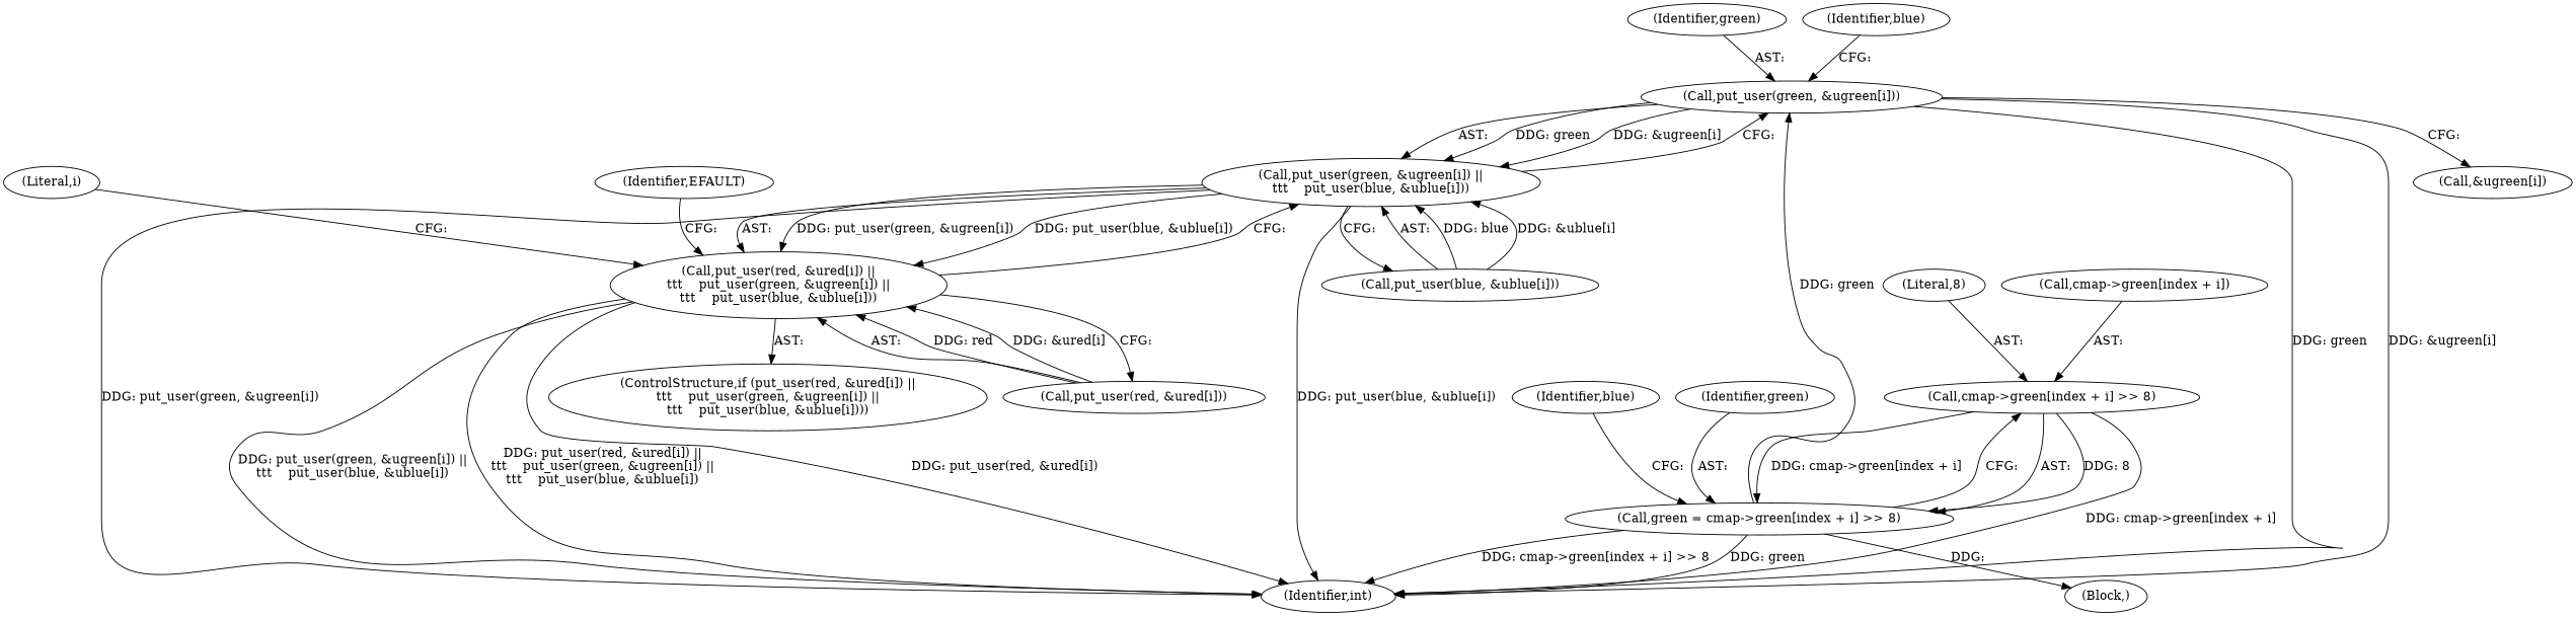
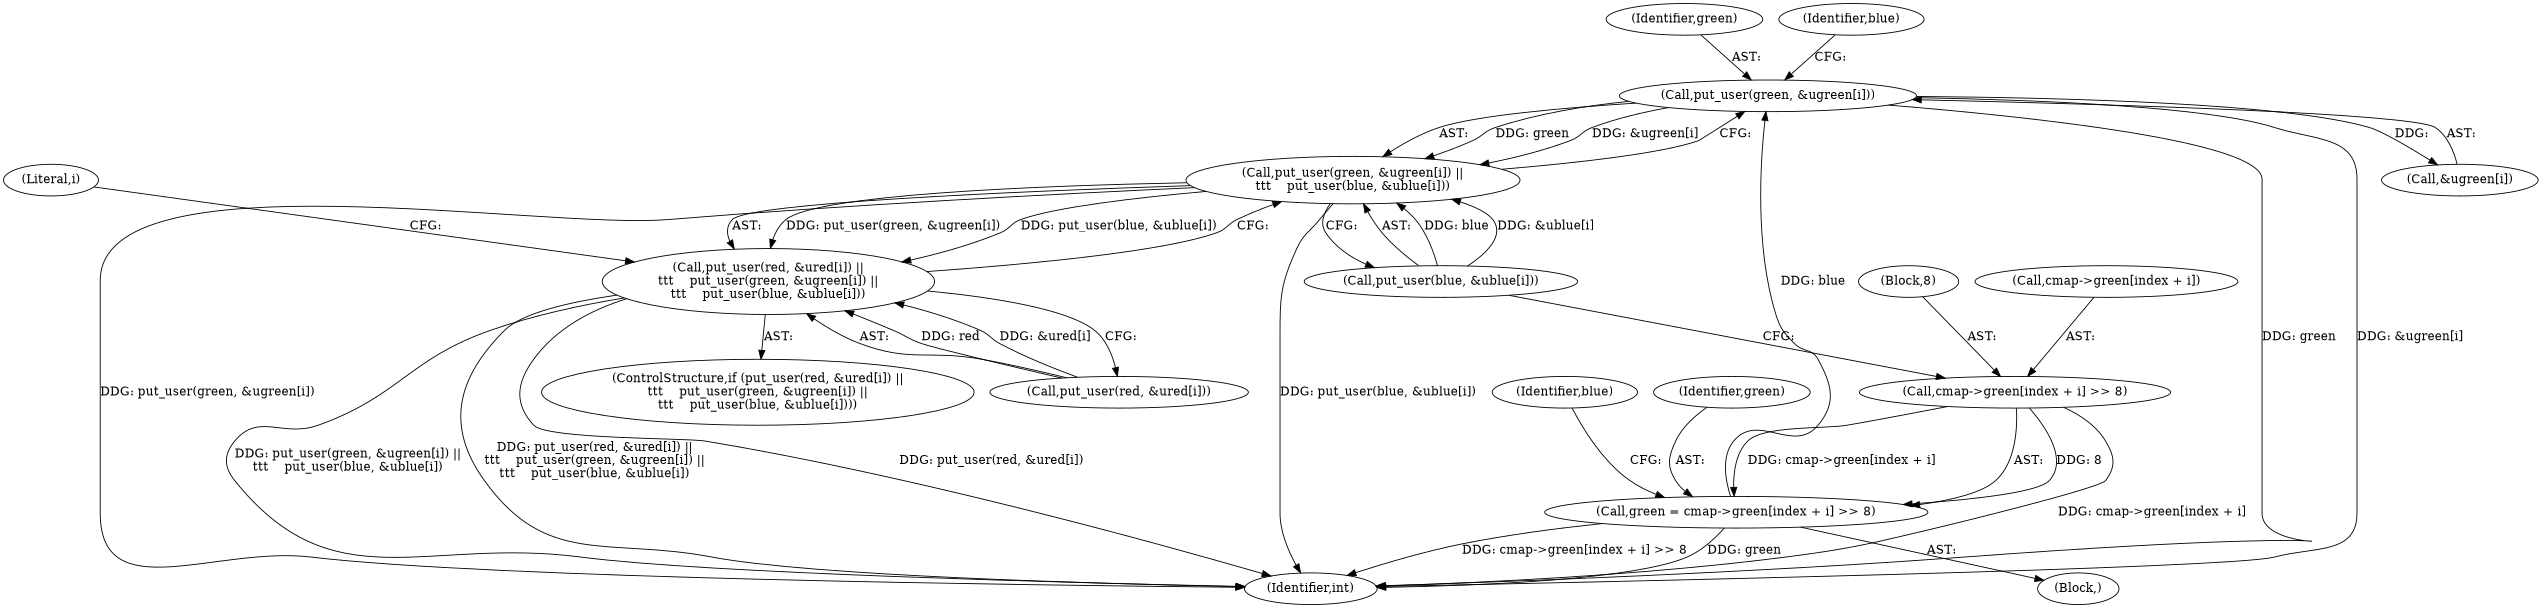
  digraph {
    n1 [label="(Call,put_user(green, &ugreen[i]))"]
    n2 [label="(Call,put_user(green, &ugreen[i]) ||\n\t\t\t    put_user(blue, &ublue[i]))"]
    n3 [label="(Identifier,int)"]
    n4 [label="(Call,&ugreen[i])"]
    n5 [label="(Call,put_user(red, &ured[i]) ||\n\t\t\t    put_user(green, &ugreen[i]) ||\n\t\t\t    put_user(blue, &ublue[i]))"]
    n6 [label="(Call,put_user(blue, &ublue[i]))"]
    n7 [label="(Call,green = cmap->green[index + i] >> 8)"]
    n8 [label="(Call,cmap->green[index + i] >> 8)"]
    n9 [label="(Block,)"]
-   n10 [label="(Literal,8)"]
+   n10 [label="(Block,8)"]
    n11 [label="(Call,put_user(red, &ured[i]))"]
    n12 [label="(ControlStructure,if (put_user(red, &ured[i]) ||\n\t\t\t    put_user(green, &ugreen[i]) ||\n\t\t\t    put_user(blue, &ublue[i])))"]
    n13 [label="(Identifier,green)"]
    n14 [label="(Identifier,blue)"]
    n15 [label="(Literal,i)"]
-   n16 [label="(Identifier,EFAULT)"]
    n17 [label="(Call,cmap->green[index + i])"]
    n18 [label="(Identifier,blue)"]
    n19 [label="(Identifier,green)"]
    n1 -> n2 [label="AST: "]
    n1 -> n2 [label="DDG: green"]
    n1 -> n2 [label="DDG: &ugreen[i]"]
    n1 -> n3 [label="DDG: &ugreen[i]"]
    n1 -> n3 [label="DDG: green"]
-   n1 -> n4 [label="CFG: "]
+   n1 -> n4 [label="DDG: "]
    n2 -> n1 [label="CFG: "]
    n2 -> n3 [label="DDG: put_user(green, &ugreen[i])"]
    n2 -> n3 [label="DDG: put_user(blue, &ublue[i])"]
    n2 -> n5 [label="AST: "]
    n2 -> n5 [label="DDG: put_user(green, &ugreen[i])"]
    n2 -> n5 [label="DDG: put_user(blue, &ublue[i])"]
    n2 -> n6 [label="CFG: "]
+   n4 -> n1 [label="AST: "]
    n5 -> n2 [label="CFG: "]
    n5 -> n3 [label="DDG: put_user(red, &ured[i]) ||\n\t\t\t    put_user(green, &ugreen[i]) ||\n\t\t\t    put_user(blue, &ublue[i])"]
    n5 -> n3 [label="DDG: put_user(red, &ured[i])"]
    n5 -> n3 [label="DDG: put_user(green, &ugreen[i]) ||\n\t\t\t    put_user(blue, &ublue[i])"]
    n5 -> n11 [label="CFG: "]
    n5 -> n12 [label="AST: "]
    n6 -> n2 [label="AST: "]
    n6 -> n2 [label="DDG: blue"]
    n6 -> n2 [label="DDG: &ublue[i]"]
-   n7 -> n1 [label="DDG: green"]
+   n7 -> n1 [label="DDG: blue"]
    n7 -> n3 [label="DDG: cmap->green[index + i] >> 8"]
    n7 -> n3 [label="DDG: green"]
-   n7 -> n8 [label="CFG: "]
-   n7 -> n9 [label="DDG: "]
+   n6 -> n8 [label="CFG: "]
+   n7 -> n9 [label="AST: "]
    n8 -> n3 [label="DDG: cmap->green[index + i]"]
    n8 -> n7 [label="AST: "]
    n8 -> n7 [label="DDG: cmap->green[index + i]"]
    n8 -> n7 [label="DDG: 8"]
    n10 -> n8 [label="AST: "]
    n11 -> n5 [label="AST: "]
    n11 -> n5 [label="DDG: red"]
    n11 -> n5 [label="DDG: &ured[i]"]
    n13 -> n1 [label="AST: "]
    n14 -> n7 [label="CFG: "]
    n15 -> n5 [label="CFG: "]
-   n16 -> n5 [label="CFG: "]
    n17 -> n8 [label="AST: "]
    n18 -> n1 [label="CFG: "]
    n19 -> n7 [label="AST: "]
  }
